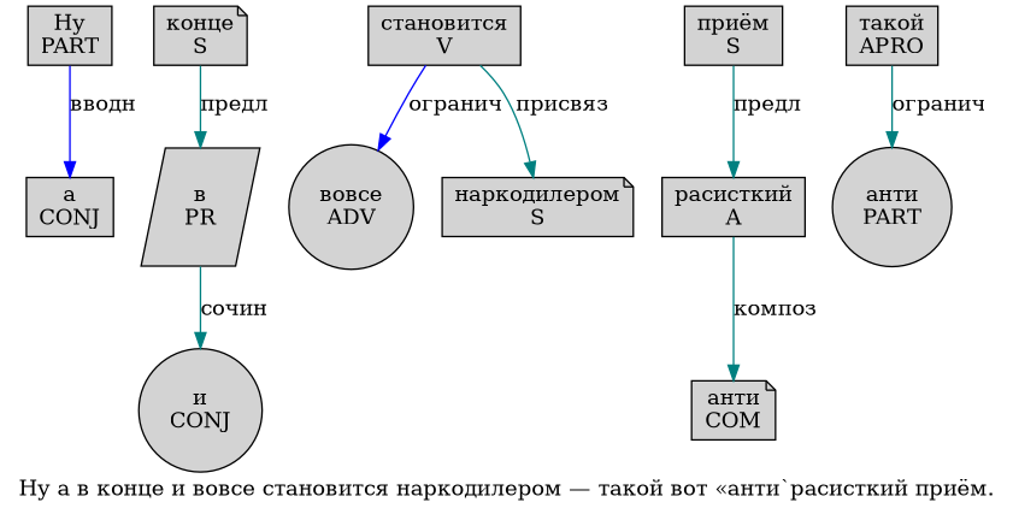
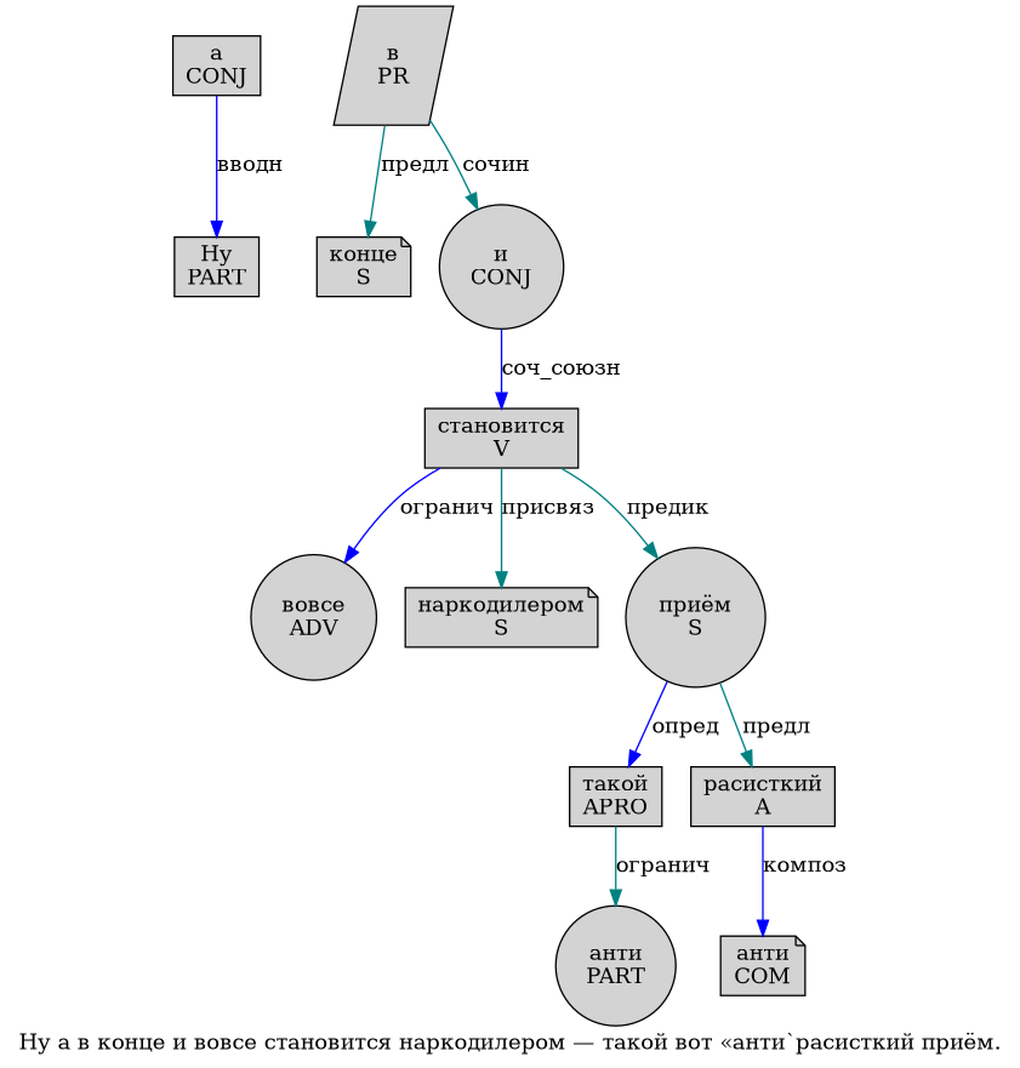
  digraph {
    label="Ну а в конце и вовсе становится наркодилером — такой вот «анти`расисткий приём."
    node [fillcolor=lightgray penwidth=1 shape=box style=filled]
    edge [color=teal]
    n1 [label="Ну\nPART"]
    n2 [label="а\nCONJ"]
    n3 [label="в\nPR" shape=parallelogram]
    n4 [label="конце\nS" shape=note]
    n5 [label="и\nCONJ" shape=circle]
    n6 [label="становится\nV"]
    n7 [label="вовсе\nADV" shape=circle]
    n8 [label="наркодилером\nS" shape=note]
-   n9 [label="приём\nS"]
+   n9 [label="приём\nS" shape=circle]
    n10 [label="такой\nAPRO"]
    n11 [label="расисткий\nA"]
    n12 [label="анти\nPART" shape=circle]
    n13 [label="анти\nCOM" shape=note]
-   n1 -> n2 [color=blue label="вводн"]
-   n4 -> n3 [label="предл"]
+   n2 -> n1 [color=blue label="вводн"]
+   n3 -> n4 [label="предл"]
    n3 -> n5 [label="сочин"]
+   n5 -> n6 [color=blue label="соч_союзн"]
    n6 -> n7 [color=blue label="огранич"]
    n6 -> n8 [label="присвяз"]
+   n6 -> n9 [label="предик"]
+   n9 -> n10 [color=blue label="опред"]
    n9 -> n11 [label="предл"]
    n10 -> n12 [label="огранич"]
-   n11 -> n13 [label="композ"]
+   n11 -> n13 [color=blue label="композ"]
  }
